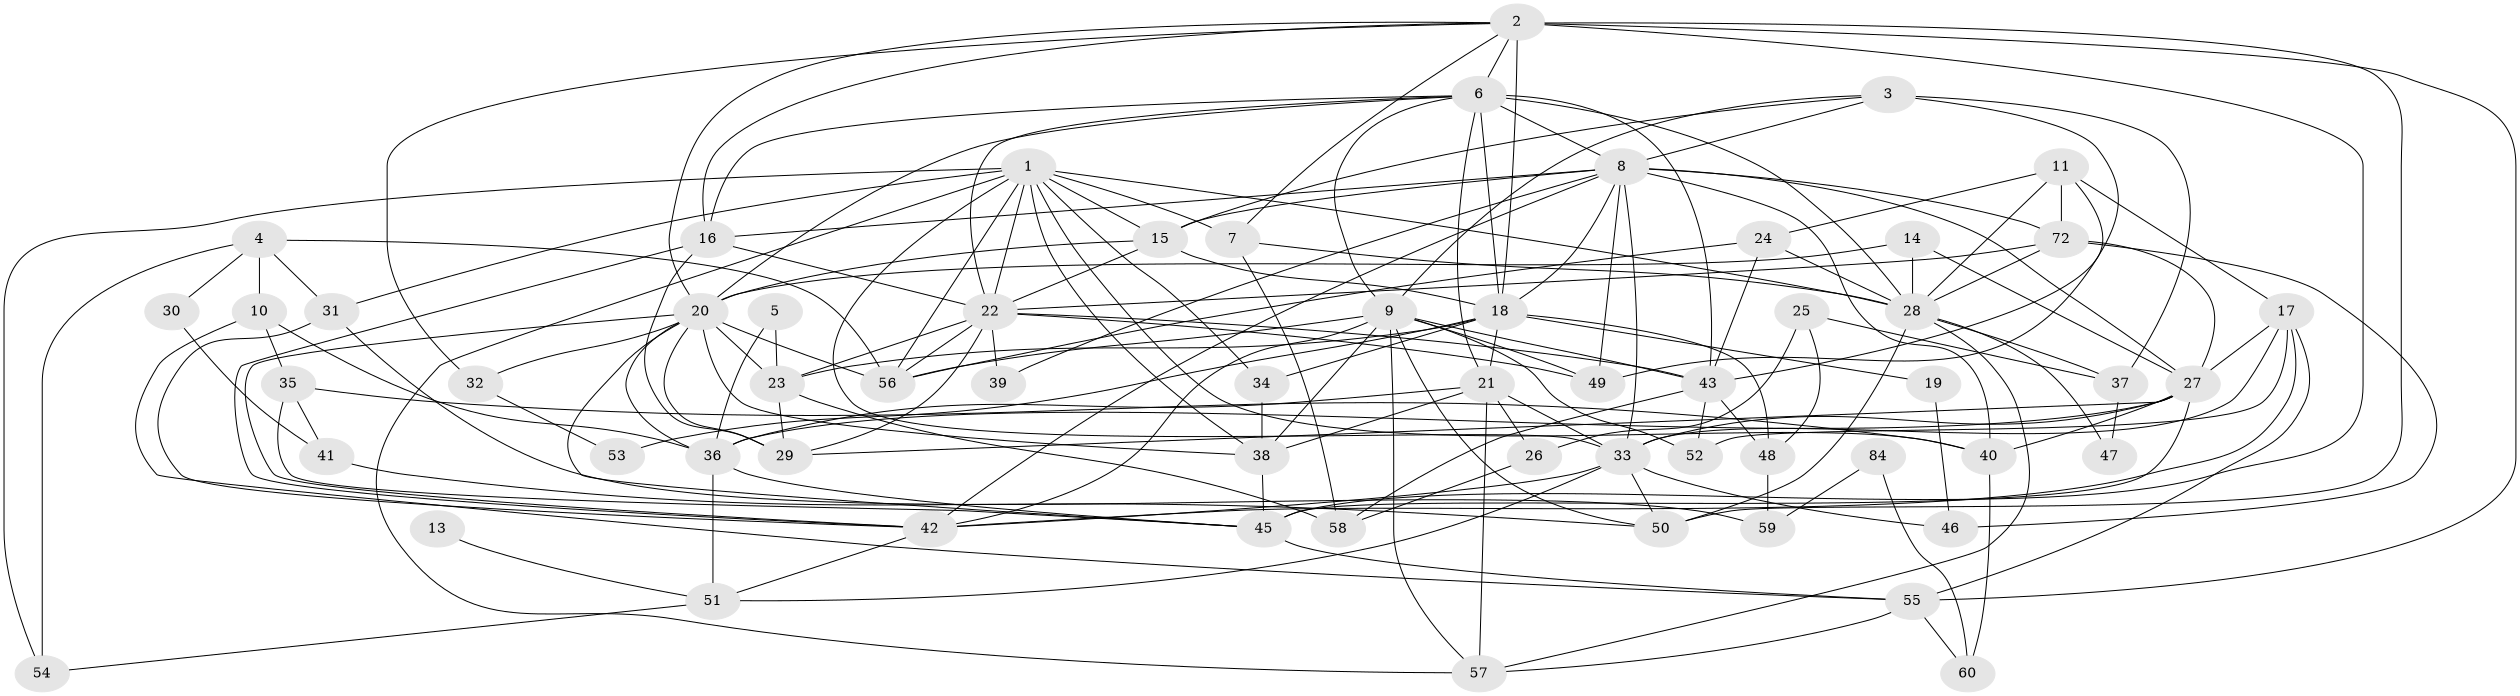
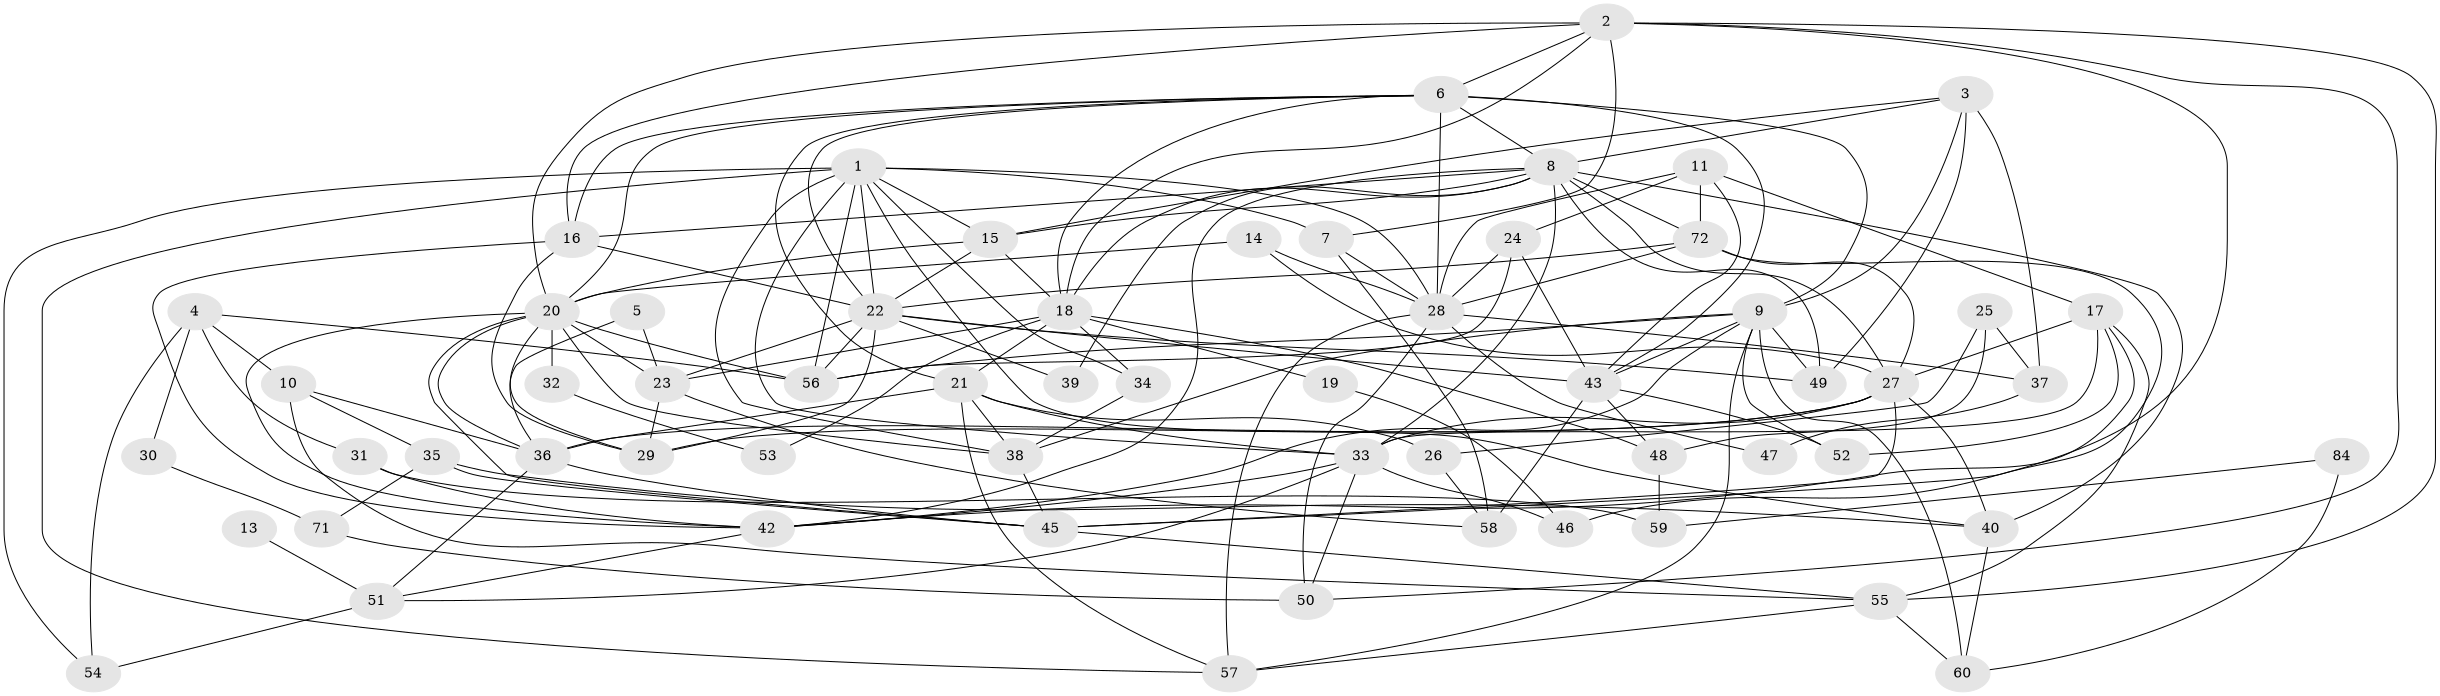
  graph {
    node [color=gray90 style=filled]
    edge [weight=1.0]
    1
    7
    15
    22
    28
    31
    33
    34
    38
    40
    54
    56
    57
    58
    18
    20
    49
    23
    43
    39
    29
    50
    37
    47
    42
    59
    46
    51
    45
    60
    2
    6
    16
    32
    55
    8
    9
    21
    19
    48
    53
    36
    3
    n44 [label=72]
    27
    52
    4
    10
    30
    35
-   41
+   41 [label=71]
    5
    26
    11
    17
    24
    13
    14
    25
    n60 [label=84]
    1 -- 7
    1 -- 15 [weight=2.0]
    1 -- 22 [weight=2.0]
    1 -- 28
-   1 -- 31
    1 -- 33
    1 -- 34
    1 -- 38 [weight=2.0]
    1 -- 40
    1 -- 54
    1 -- 56
    1 -- 57
    7 -- 28
    7 -- 58
    15 -- 22
    15 -- 18
    15 -- 20
    22 -- 56
    22 -- 49
    22 -- 23
    22 -- 43
    22 -- 39
    22 -- 29
    28 -- 57
    28 -- 50 [weight=2.0]
    28 -- 37
    28 -- 47
    31 -- 42
    31 -- 59
    33 -- 50
    33 -- 42
    33 -- 46
    33 -- 51
    34 -- 38
    38 -- 45
    40 -- 60
    18 -- 34
    18 -- 23
    18 -- 21
    18 -- 19
    18 -- 48
    18 -- 53
    20 -- 38
    20 -- 56
    20 -- 23
    20 -- 29 [weight=2.0]
    20 -- 42
    20 -- 45
    20 -- 32
    20 -- 36
    23 -- 58
    23 -- 29
    43 -- 58 [weight=2.0]
    43 -- 48
    43 -- 52
    37 -- 47
    42 -- 51
    51 -- 54
    45 -- 55
    2 -- 7
    2 -- 18
    2 -- 20
    2 -- 50
    2 -- 45 [weight=2.0]
    2 -- 6 [weight=2.0]
    2 -- 16
-   2 -- 32
    2 -- 55 [weight=2.0]
    6 -- 22
    6 -- 28
    6 -- 18
    6 -- 20
    6 -- 43 [weight=2.0]
    6 -- 16
    6 -- 8
    6 -- 9 [weight=2.0]
    6 -- 21
    16 -- 22
    16 -- 29
    16 -- 42
    32 -- 53
    55 -- 57
    55 -- 60
    8 -- 15
    8 -- 33
    8 -- 40
    8 -- 18
    8 -- 49
    8 -- 39
    8 -- 42
    8 -- 16
    8 -- n44
    8 -- 27
    9 -- 38
    9 -- 56
    9 -- 57
    9 -- 49 [weight=2.0]
    9 -- 43
    9 -- 42
-   9 -- 50
+   9 -- 60
    9 -- 52
    21 -- 33
    21 -- 38
    21 -- 57
    21 -- 36
    21 -- 26
    19 -- 46
    48 -- 59
    36 -- 51
    36 -- 45
    3 -- 15
    3 -- 49 [weight=2.0]
    3 -- 37
    3 -- 8
    3 -- 9
    n44 -- 22
    n44 -- 28
    n44 -- 46
    n44 -- 27
    27 -- 33
    27 -- 40
    27 -- 29
    27 -- 45
    27 -- 36
    4 -- 31
    4 -- 54
    4 -- 56
    4 -- 10
    4 -- 30
    10 -- 55
    10 -- 36
    10 -- 35
    30 -- 41
    35 -- 40
    35 -- 45
    35 -- 41
    41 -- 50
    5 -- 23
    5 -- 36
    26 -- 58
    11 -- 28
    11 -- 43
    11 -- n44
    11 -- 17
    11 -- 24
    17 -- 33
    17 -- 42
    17 -- 55 [weight=2.0]
    17 -- 27
    17 -- 52
    24 -- 28
    24 -- 56
    24 -- 43
    13 -- 51
    14 -- 28
    14 -- 20
    14 -- 27
    25 -- 37
    25 -- 48
    25 -- 26
    n60 -- 59
    n60 -- 60
  }
